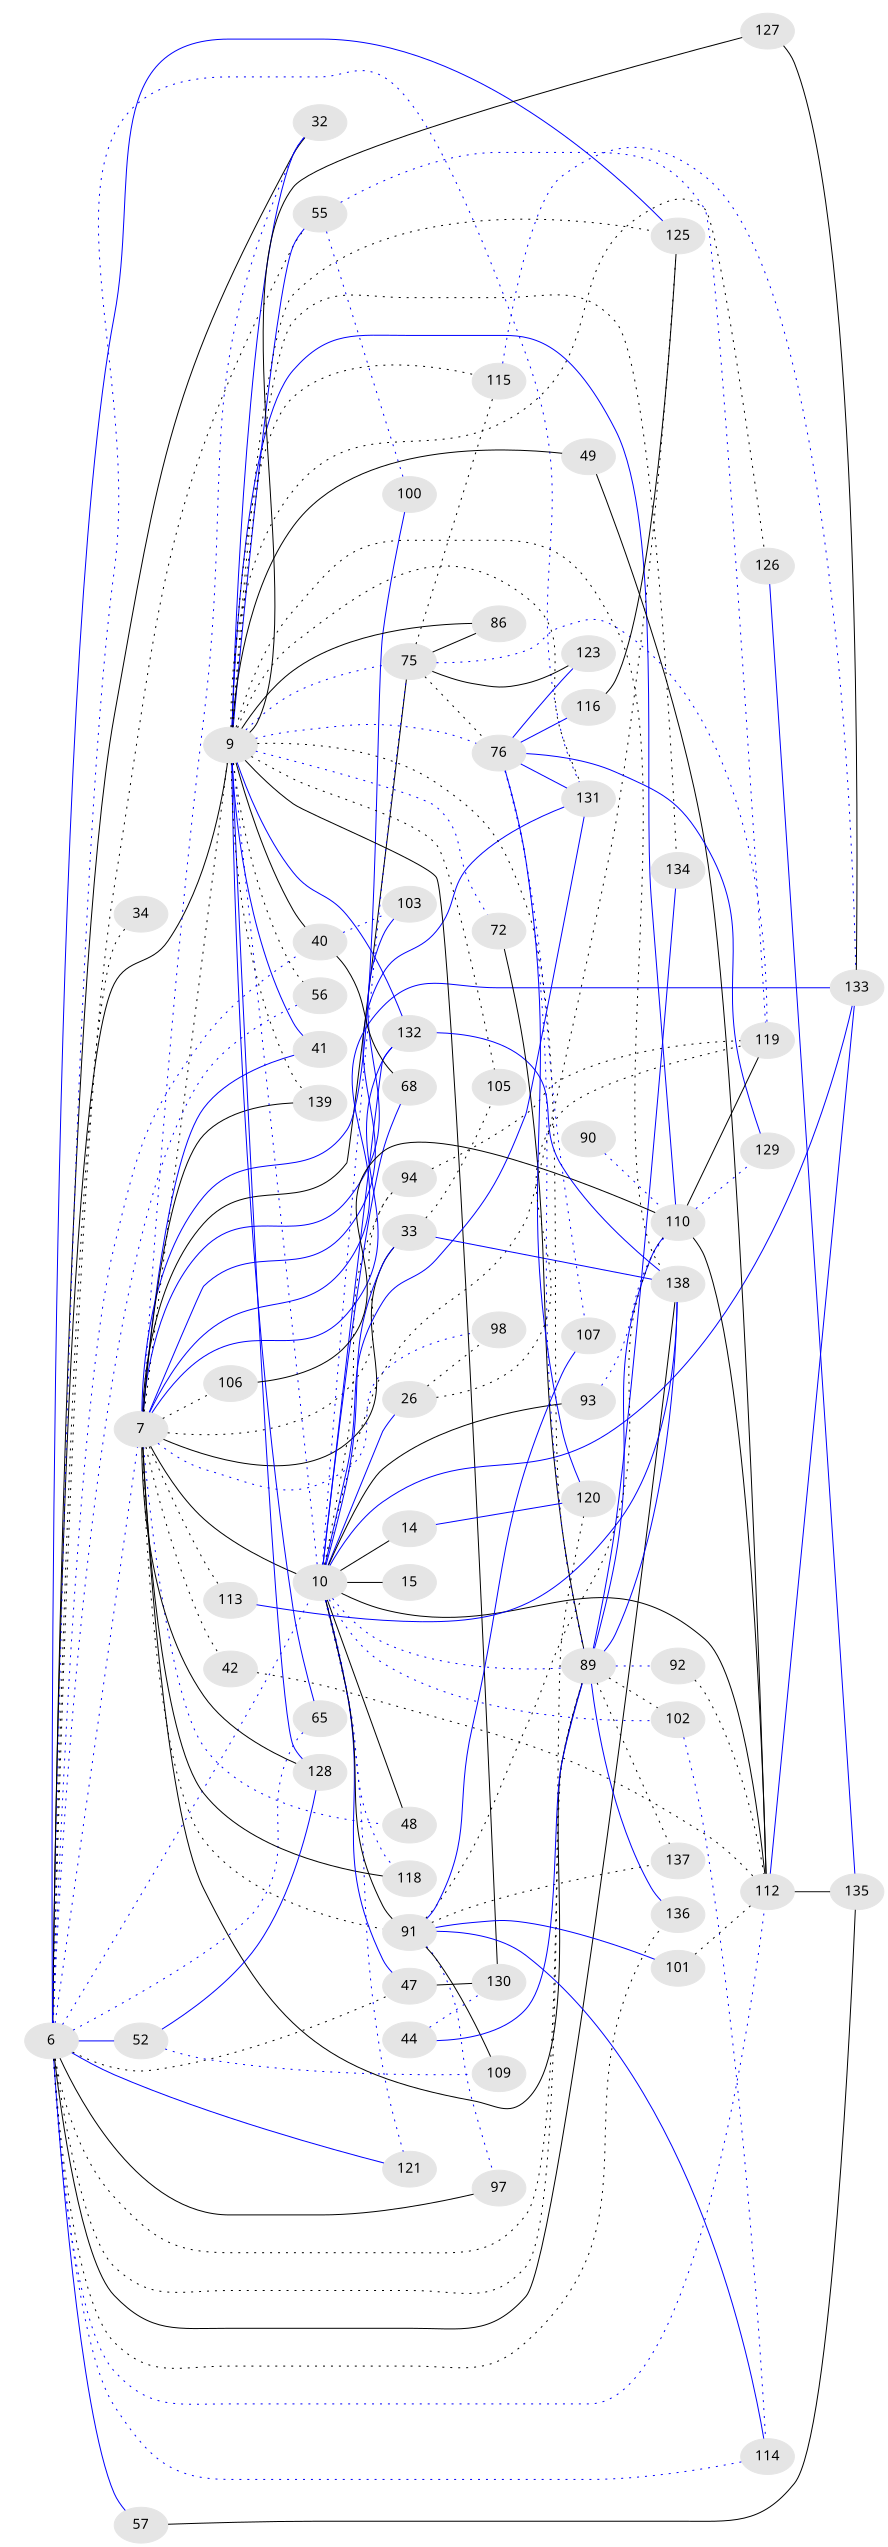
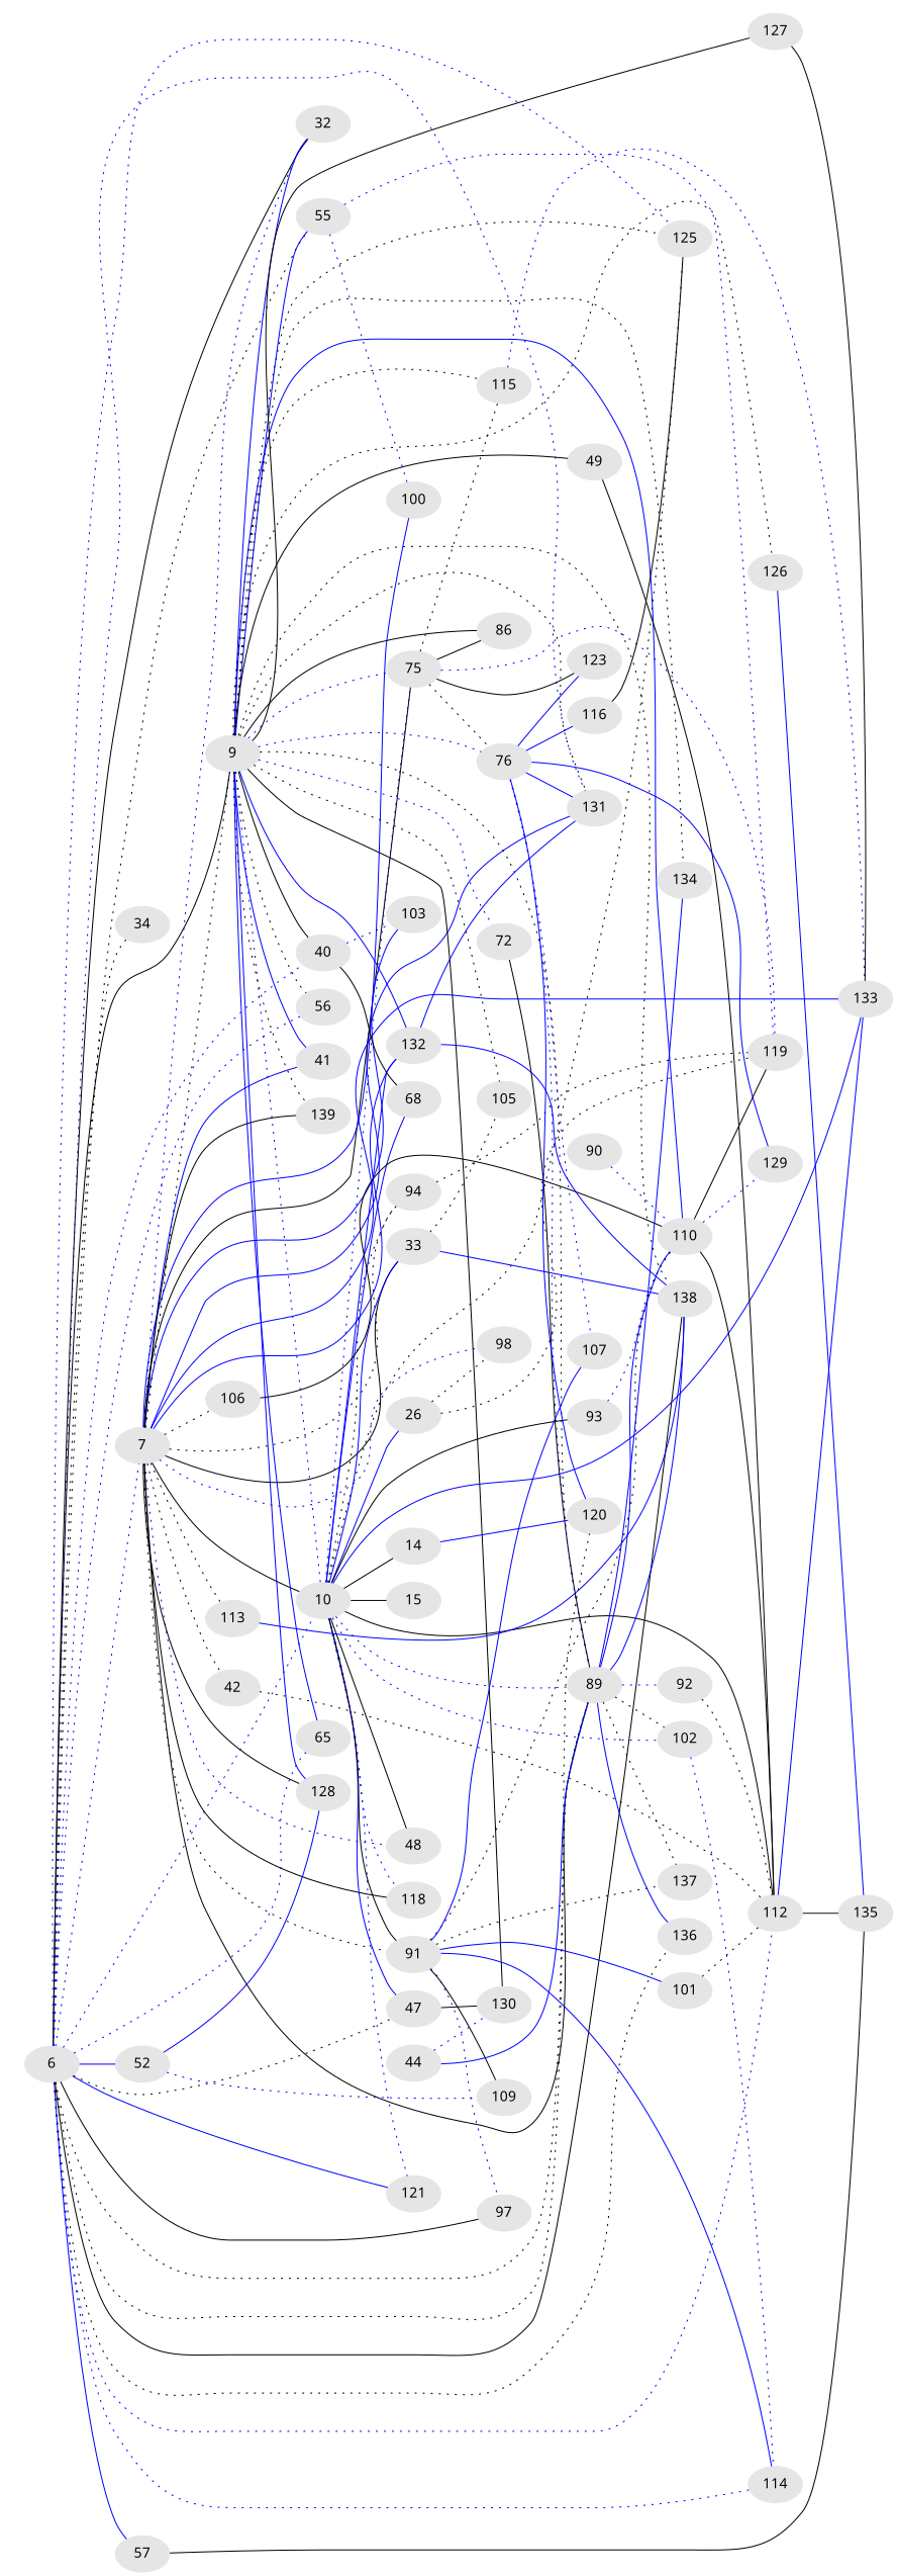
  graph {
    fontname="Noto Sans"
    rankdir=LR
    node [color=gray90 fontname="Noto Sans" style=filled]
    edge [color=blue fontname="Noto Sans" style=solid]
    6 [super="+3"]
    7
    9 [super="+8"]
    10 [super="+5"]
    32 [super="+13"]
    34
    40
    47 [super="+18"]
    52
    55 [super="+19"]
    56
    57
    65
    89 [super="+36+4"]
    97
    112 [super="+39+87+74"]
    114 [super="+61"]
    120 [super="+99"]
    121 [super="+27"]
    125 [super="+124+122"]
    131 [super="+69+117"]
    136
    138 [super="+84+96"]
    94 [super="+80"]
    33 [super="+25"]
    41
    42
    48 [super="+22"]
    75 [super="+67+21+73"]
    91 [super="+88"]
    98
    100
    103
    106
    113
    118 [super="+35"]
    128 [super="+29"]
    132 [super="+62+78+51"]
    133 [super="+70"]
    139
    49
    72
    76 [super="+37+60"]
    86
    105 [super="+43"]
    110 [super="+77+54+104"]
    115 [super="+111"]
    126
    127
    130 [super="+63"]
    134
    14
    15
    26
    68
    93
    102 [super="+66"]
    109
    119 [super="+95+82"]
    135 [super="+81"]
    92
    137
    123
    90
    107
    101
    116
    129
    44
    6 -- 7 [style=dotted weight=2]
    6 -- 9 [color=black weight=4]
    6 -- 10 [style=dotted weight=6]
    6 -- 32 [color=black]
    6 -- 34 [color=black style=dotted weight=2]
    6 -- 40 [style=dotted]
    6 -- 47 [color=black style=dotted weight=2]
    6 -- 52 [weight=2]
    6 -- 55 [color=black style=dotted weight=2]
    6 -- 56 [style=dotted]
    6 -- 57 [weight=2]
    6 -- 65 [style=dotted]
    6 -- 89 [color=black style=dotted weight=4]
    6 -- 97 [color=black]
    6 -- 112 [style=dotted weight=6]
    6 -- 114 [style=dotted weight=2]
    6 -- 120 [color=black style=dotted]
    6 -- 121 [weight=2]
-   6 -- 125 [weight=2]
+   6 -- 125 [style=dotted weight=2]
    6 -- 131 [style=dotted]
    6 -- 136 [color=black style=dotted]
    6 -- 138 [color=black weight=2]
    7 -- 9 [color=black style=dotted weight=2]
    7 -- 10 [color=black weight=3]
    7 -- 32 [style=dotted]
    7 -- 89 [color=black weight=2]
    7 -- 131 [weight=3]
    7 -- 94 [color=black style=dotted weight=3]
    7 -- 33 [color=black]
    7 -- 41
    7 -- 42 [color=black style=dotted]
    7 -- 48 [style=dotted]
    7 -- 75 [color=black weight=4]
    7 -- 91 [color=black style=dotted weight=2]
    7 -- 98 [style=dotted]
    7 -- 100
    7 -- 103
    7 -- 106 [color=black style=dotted]
    7 -- 113 [color=black style=dotted]
    7 -- 118 [color=black]
    7 -- 128 [color=black]
    7 -- 132 [weight=2]
    7 -- 133
    7 -- 139 [color=black]
    9 -- 10 [style=dotted weight=6]
    9 -- 32
    9 -- 40 [color=black]
    9 -- 55
    9 -- 56 [color=black style=dotted]
    9 -- 65
    9 -- 89 [color=black style=dotted weight=5]
    9 -- 125 [color=black style=dotted weight=3]
    9 -- 131 [color=black style=dotted]
    9 -- 138 [color=black style=dotted weight=3]
    9 -- 41
    9 -- 75 [style=dotted]
    9 -- 128
    9 -- 132
    9 -- 139 [color=black style=dotted]
    9 -- 49 [color=black]
    9 -- 72 [style=dotted]
    9 -- 76 [style=dotted weight=3]
    9 -- 86 [color=black]
    9 -- 105 [color=black style=dotted weight=2]
    9 -- 110 [weight=3]
    9 -- 115 [color=black style=dotted]
    9 -- 126 [color=black style=dotted]
    9 -- 127 [color=black]
    9 -- 130 [color=black]
    9 -- 134 [color=black style=dotted]
    10 -- 47
    10 -- 89 [style=dotted weight=7]
    10 -- 112 [color=black weight=2]
    10 -- 121 [style=dotted]
    10 -- 125 [color=black style=dotted]
-   10 -- 131
+   132 -- 131
    10 -- 94 [color=black style=dotted]
    10 -- 33 [weight=2]
    10 -- 48 [color=black weight=2]
    10 -- 75 [style=dotted]
    10 -- 91 [color=black weight=3]
    10 -- 118 [style=dotted]
    10 -- 132
    10 -- 133
    10 -- 14 [color=black weight=2]
    10 -- 15 [color=black weight=2]
    10 -- 26 [weight=2]
    10 -- 68
    10 -- 93 [color=black]
    10 -- 102 [style=dotted]
    40 -- 103 [style=dotted]
    40 -- 68 [color=black]
    47 -- 130 [color=black]
    52 -- 128
    52 -- 109 [style=dotted]
    55 -- 100 [style=dotted]
    55 -- 119 [style=dotted weight=2]
    57 -- 135 [color=black]
    89 -- 136
    89 -- 138
    89 -- 110
    89 -- 134
    89 -- 102 [color=black style=dotted]
    89 -- 92 [style=dotted]
    89 -- 137 [color=black style=dotted]
    112 -- 133
    112 -- 135 [color=black weight=2]
    94 -- 119 [color=black style=dotted]
    33 -- 138
    33 -- 105 [color=black style=dotted]
    42 -- 112 [color=black style=dotted]
    75 -- 76 [color=black style=dotted]
    75 -- 86 [color=black]
    75 -- 115 [color=black style=dotted]
    75 -- 119 [style=dotted]
    75 -- 123 [color=black]
    91 -- 97 [style=dotted]
    91 -- 114
    91 -- 110 [color=black style=dotted weight=3]
    91 -- 109 [color=black]
    91 -- 137 [color=black style=dotted]
    91 -- 107
    91 -- 101
    106 -- 110 [color=black]
    113 -- 138
    132 -- 138
    49 -- 112 [color=black]
    72 -- 89 [color=black]
    76 -- 89 [style=dotted weight=2]
    76 -- 120
    76 -- 131 [weight=2]
    76 -- 123
    76 -- 107 [style=dotted]
    76 -- 116
    76 -- 129
    110 -- 112 [color=black]
    110 -- 119 [color=black]
    110 -- 129 [style=dotted]
    115 -- 133 [style=dotted]
    126 -- 135
    127 -- 133 [color=black]
    14 -- 120
    26 -- 98 [color=black style=dotted]
    26 -- 119 [color=black style=dotted]
    93 -- 110 [style=dotted]
    102 -- 114 [style=dotted]
    92 -- 112 [color=black style=dotted]
    90 -- 110 [style=dotted]
    101 -- 112 [color=black style=dotted]
    116 -- 125 [color=black]
    44 -- 89 [weight=2]
    44 -- 130 [style=dotted]
  }
